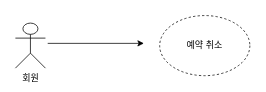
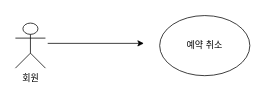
  <mxCell id="0" />
  <mxCell id="1" parent="0" />
  <mxCell id="2" value="회원" style="shape=umlActor;verticalLabelPosition=bottom;verticalAlign=top;html=1;outlineConnect=0;" vertex="1" parent="1"><mxGeometry x="20" y="30" width="40" height="60" as="geometry" /></mxCell>
- <mxCell id="3" value="예약 취소" style="ellipse;whiteSpace=wrap;html=1;dashed=1;" vertex="1" parent="1"><mxGeometry x="212" y="20" width="120" height="80" as="geometry" /></mxCell>
+ <mxCell id="3" value="예약 취소" style="ellipse;whiteSpace=wrap;html=1;" vertex="1" parent="1"><mxGeometry x="212" y="20" width="120" height="80" as="geometry" /></mxCell>
  <mxCell id="4" value="" style="endArrow=classic;html=1;" edge="1" parent="1"><mxGeometry width="50" height="50" relative="1" as="geometry"><mxPoint x="63" y="57" as="sourcePoint" /><mxPoint x="191" y="57" as="targetPoint" /></mxGeometry></mxCell>
